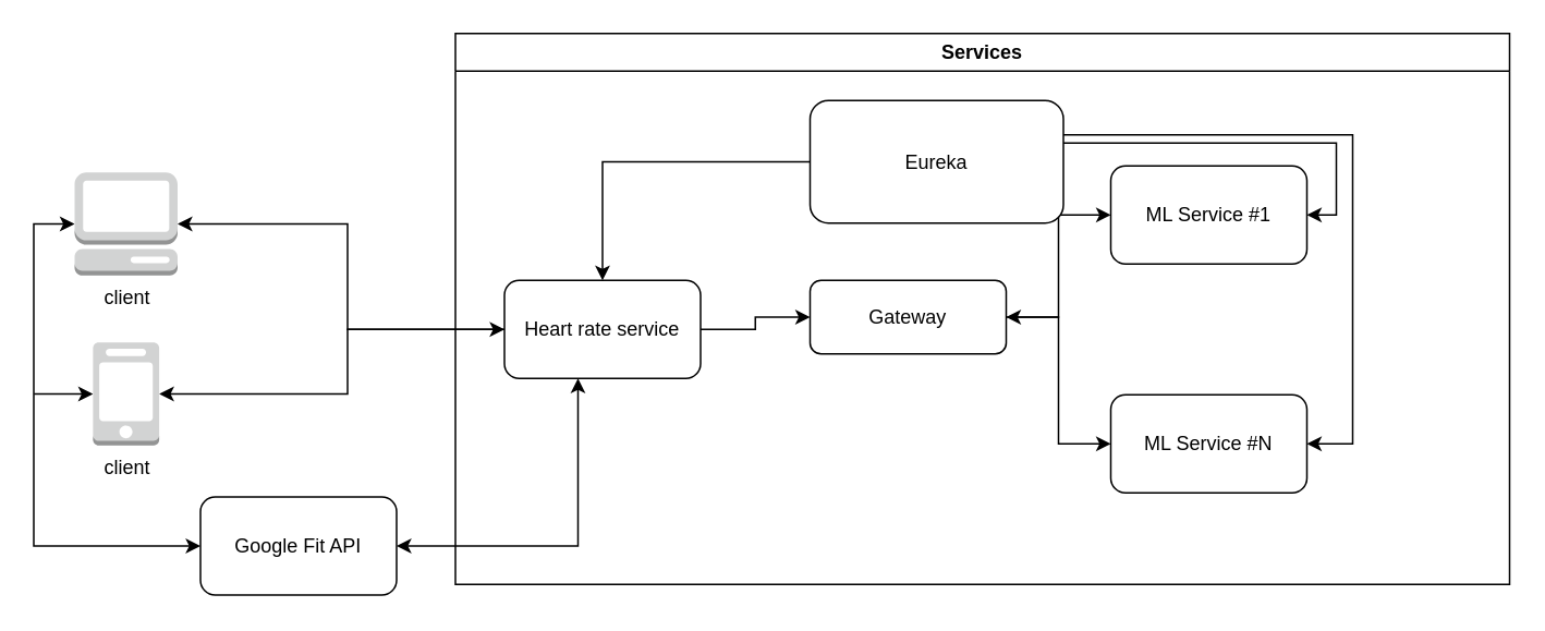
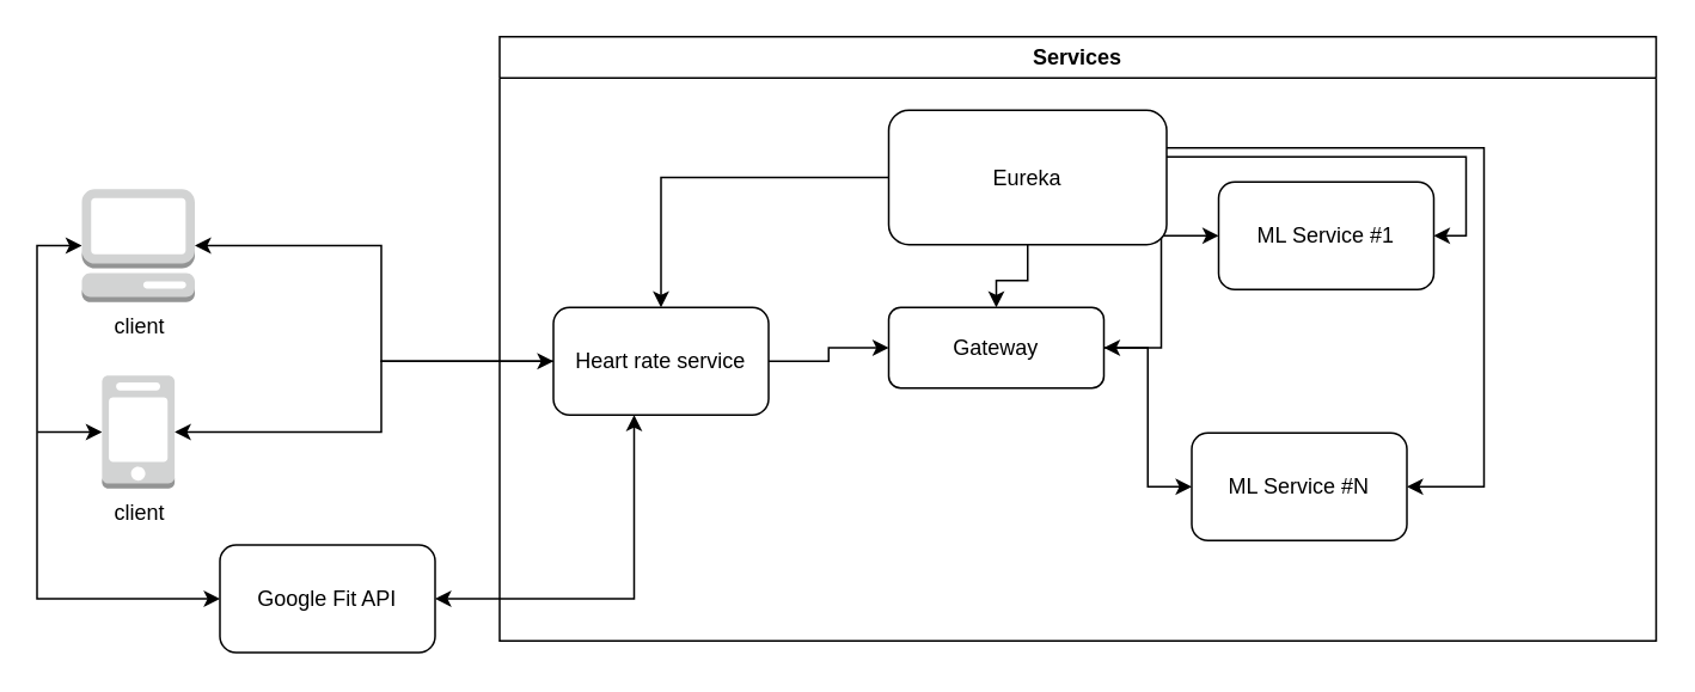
  <mxCell id="0" />
  <mxCell id="1" parent="0" />
  <mxCell id="2" style="edgeStyle=orthogonalEdgeStyle;rounded=0;orthogonalLoop=1;jettySize=auto;html=1;entryX=0;entryY=0.5;entryDx=0;entryDy=0;startArrow=classic;startFill=1;" parent="1" source="4" target="11" edge="1"><mxGeometry relative="1" as="geometry"><Array as="points"><mxPoint x="212" y="137" /><mxPoint x="212" y="201" /></Array></mxGeometry></mxCell>
  <mxCell id="3" style="edgeStyle=orthogonalEdgeStyle;rounded=0;orthogonalLoop=1;jettySize=auto;html=1;entryX=0;entryY=0.5;entryDx=0;entryDy=0;startArrow=classic;startFill=1;" parent="1" source="4" target="8" edge="1"><mxGeometry relative="1" as="geometry"><Array as="points"><mxPoint x="20" y="137" /><mxPoint x="20" y="334" /></Array></mxGeometry></mxCell>
  <mxCell id="4" value="client" style="outlineConnect=0;dashed=0;verticalLabelPosition=bottom;verticalAlign=top;align=center;html=1;shape=mxgraph.aws3.management_console;fillColor=#D2D3D3;gradientColor=none;" parent="1" vertex="1"><mxGeometry x="45" y="105" width="63" height="63" as="geometry" /></mxCell>
  <mxCell id="5" style="edgeStyle=orthogonalEdgeStyle;rounded=0;orthogonalLoop=1;jettySize=auto;html=1;entryX=0;entryY=0.5;entryDx=0;entryDy=0;startArrow=classic;startFill=1;endArrow=none;endFill=0;" parent="1" source="7" target="11" edge="1"><mxGeometry relative="1" as="geometry"><Array as="points"><mxPoint x="212" y="241" /><mxPoint x="212" y="201" /></Array></mxGeometry></mxCell>
  <mxCell id="6" style="edgeStyle=orthogonalEdgeStyle;rounded=0;orthogonalLoop=1;jettySize=auto;html=1;endArrow=none;endFill=0;startArrow=classic;startFill=1;" parent="1" source="7" edge="1"><mxGeometry relative="1" as="geometry"><mxPoint x="20.167" y="240.5" as="targetPoint" /></mxGeometry></mxCell>
  <mxCell id="7" value="client&lt;br&gt;" style="outlineConnect=0;dashed=0;verticalLabelPosition=bottom;verticalAlign=top;align=center;html=1;shape=mxgraph.aws3.mobile_client;fillColor=#D2D3D3;gradientColor=none;" parent="1" vertex="1"><mxGeometry x="56.25" y="209" width="40.5" height="63" as="geometry" /></mxCell>
  <mxCell id="8" value="Google Fit API" style="rounded=1;whiteSpace=wrap;html=1;" parent="1" vertex="1"><mxGeometry x="122" y="303.5" width="120" height="60" as="geometry" /></mxCell>
  <mxCell id="9" value="Services" style="swimlane;whiteSpace=wrap;html=1;" parent="1" vertex="1"><mxGeometry x="278" y="20" width="645" height="337" as="geometry"><mxRectangle x="285" y="313" width="84" height="26" as="alternateBounds" /></mxGeometry></mxCell>
  <mxCell id="10" style="edgeStyle=orthogonalEdgeStyle;rounded=0;orthogonalLoop=1;jettySize=auto;html=1;" parent="9" source="11" target="14" edge="1"><mxGeometry relative="1" as="geometry" /></mxCell>
  <mxCell id="11" value="Heart rate service" style="rounded=1;whiteSpace=wrap;html=1;" parent="9" vertex="1"><mxGeometry x="30" y="151" width="120" height="60" as="geometry" /></mxCell>
  <mxCell id="12" style="edgeStyle=orthogonalEdgeStyle;rounded=0;orthogonalLoop=1;jettySize=auto;html=1;entryX=0;entryY=0.5;entryDx=0;entryDy=0;" parent="9" source="14" target="15" edge="1"><mxGeometry relative="1" as="geometry" /></mxCell>
  <mxCell id="13" style="edgeStyle=orthogonalEdgeStyle;rounded=0;orthogonalLoop=1;jettySize=auto;html=1;entryX=0;entryY=0.5;entryDx=0;entryDy=0;startArrow=classic;startFill=1;" parent="9" source="14" target="16" edge="1"><mxGeometry relative="1" as="geometry" /></mxCell>
  <mxCell id="14" value="Gateway" style="rounded=1;whiteSpace=wrap;html=1;" parent="9" vertex="1"><mxGeometry x="217" y="151" width="120" height="45" as="geometry" /></mxCell>
  <mxCell id="15" value="ML Service #1" style="rounded=1;whiteSpace=wrap;html=1;" parent="9" vertex="1"><mxGeometry x="401" y="81" width="120" height="60" as="geometry" /></mxCell>
- <mxCell id="16" value="ML Service #N" style="rounded=1;whiteSpace=wrap;html=1;" parent="9" vertex="1"><mxGeometry x="401" y="221" width="120" height="60" as="geometry" /></mxCell>
+ <mxCell id="16" value="ML Service #N" style="rounded=1;whiteSpace=wrap;html=1;" parent="9" vertex="1"><mxGeometry x="386" y="221" width="120" height="60" as="geometry" /></mxCell>
  <mxCell id="17" style="edgeStyle=orthogonalEdgeStyle;rounded=0;orthogonalLoop=1;jettySize=auto;html=1;entryX=1;entryY=0.5;entryDx=0;entryDy=0;" parent="9" source="21" target="15" edge="1"><mxGeometry relative="1" as="geometry"><Array as="points"><mxPoint x="539" y="67" /><mxPoint x="539" y="111" /></Array></mxGeometry></mxCell>
  <mxCell id="18" style="edgeStyle=orthogonalEdgeStyle;rounded=0;orthogonalLoop=1;jettySize=auto;html=1;entryX=1;entryY=0.5;entryDx=0;entryDy=0;" parent="9" source="21" target="16" edge="1"><mxGeometry relative="1" as="geometry"><Array as="points"><mxPoint x="549" y="62" /><mxPoint x="549" y="251" /></Array></mxGeometry></mxCell>
  <mxCell id="19" style="edgeStyle=orthogonalEdgeStyle;rounded=0;orthogonalLoop=1;jettySize=auto;html=1;entryX=0.5;entryY=0;entryDx=0;entryDy=0;" parent="9" source="21" target="11" edge="1"><mxGeometry relative="1" as="geometry" /></mxCell>
+ <mxCell id="20" style="edgeStyle=orthogonalEdgeStyle;rounded=0;orthogonalLoop=1;jettySize=auto;html=1;entryX=0.5;entryY=0;entryDx=0;entryDy=0;" parent="9" source="21" target="14" edge="1"><mxGeometry relative="1" as="geometry" /></mxCell>
  <mxCell id="21" value="Eureka" style="rounded=1;whiteSpace=wrap;html=1;" parent="9" vertex="1"><mxGeometry x="217" y="41" width="155" height="75" as="geometry" /></mxCell>
  <mxCell id="22" value="" style="shape=image;html=1;verticalAlign=top;verticalLabelPosition=bottom;labelBackgroundColor=#ffffff;imageAspect=0;aspect=fixed;image=https://cdn0.iconfinder.com/data/icons/gcons-2/9/point1-128.png" parent="9" vertex="1"><mxGeometry x="456" y="198.5" width="10" height="10" as="geometry" /></mxCell>
  <mxCell id="23" value="" style="shape=image;html=1;verticalAlign=top;verticalLabelPosition=bottom;labelBackgroundColor=#ffffff;imageAspect=0;aspect=fixed;image=https://cdn0.iconfinder.com/data/icons/gcons-2/9/point1-128.png" parent="9" vertex="1"><mxGeometry x="456" y="176" width="10" height="10" as="geometry" /></mxCell>
  <mxCell id="24" value="" style="shape=image;html=1;verticalAlign=top;verticalLabelPosition=bottom;labelBackgroundColor=#ffffff;imageAspect=0;aspect=fixed;image=https://cdn0.iconfinder.com/data/icons/gcons-2/9/point1-128.png" parent="9" vertex="1"><mxGeometry x="456" y="156" width="10" height="10" as="geometry" /></mxCell>
  <mxCell id="25" style="edgeStyle=orthogonalEdgeStyle;rounded=0;orthogonalLoop=1;jettySize=auto;html=1;entryX=1;entryY=0.5;entryDx=0;entryDy=0;startArrow=classic;startFill=1;" parent="1" source="11" target="8" edge="1"><mxGeometry relative="1" as="geometry"><Array as="points"><mxPoint x="353" y="334" /></Array></mxGeometry></mxCell>
